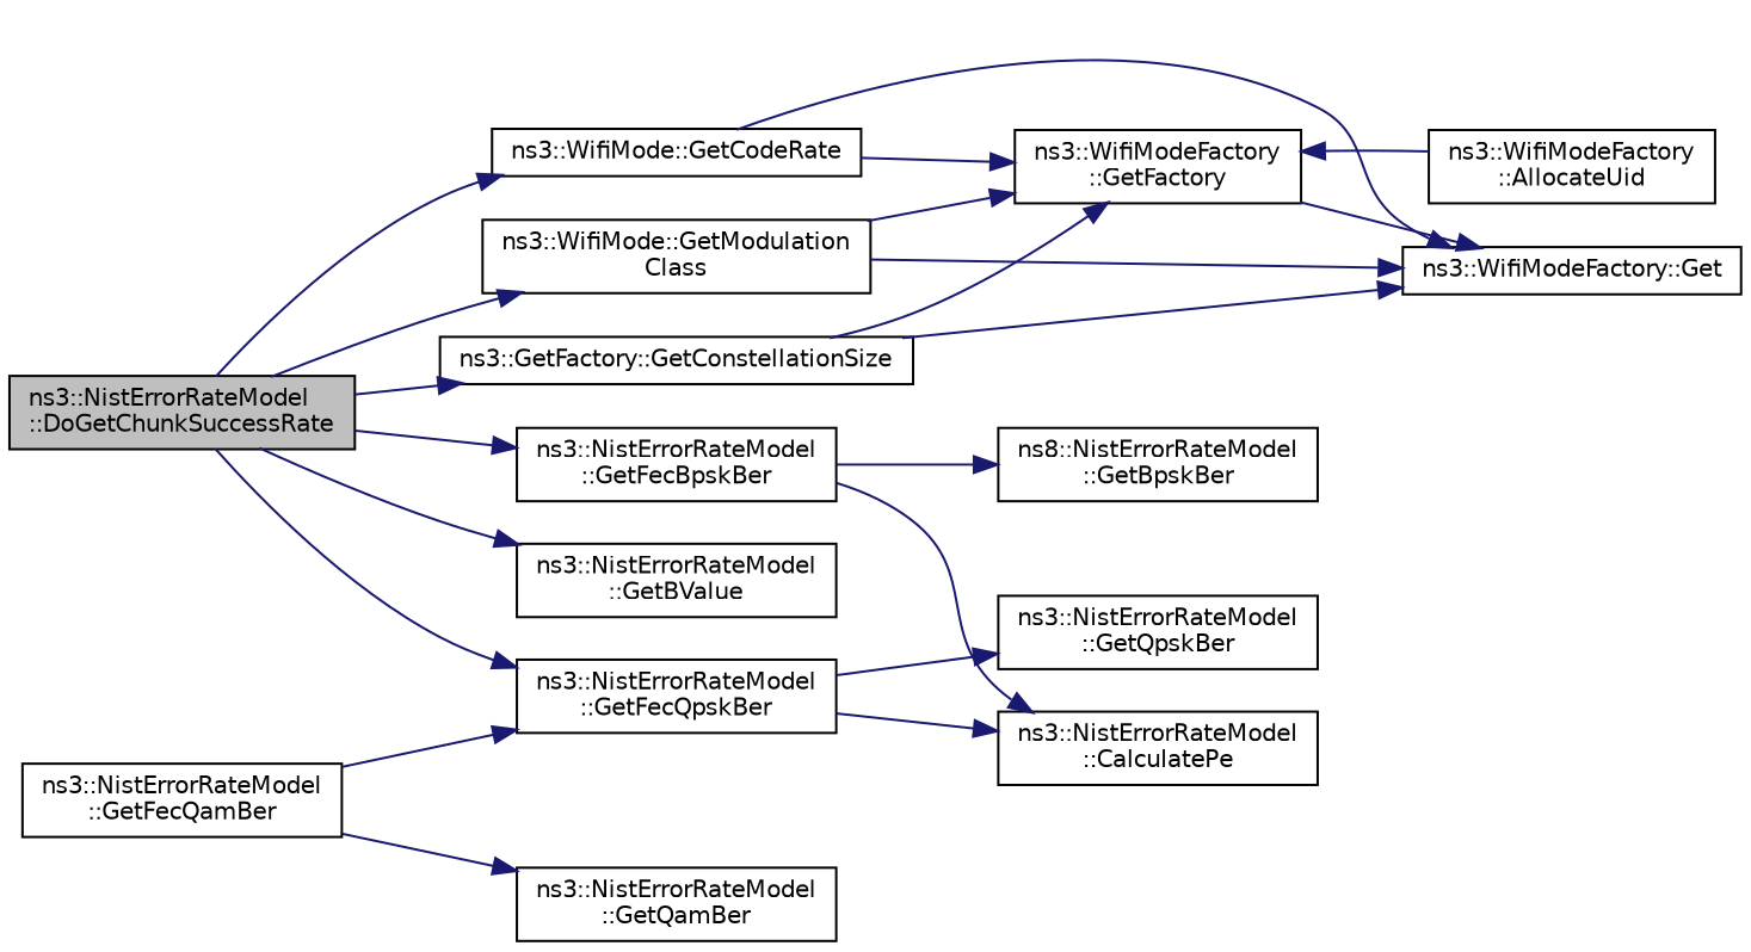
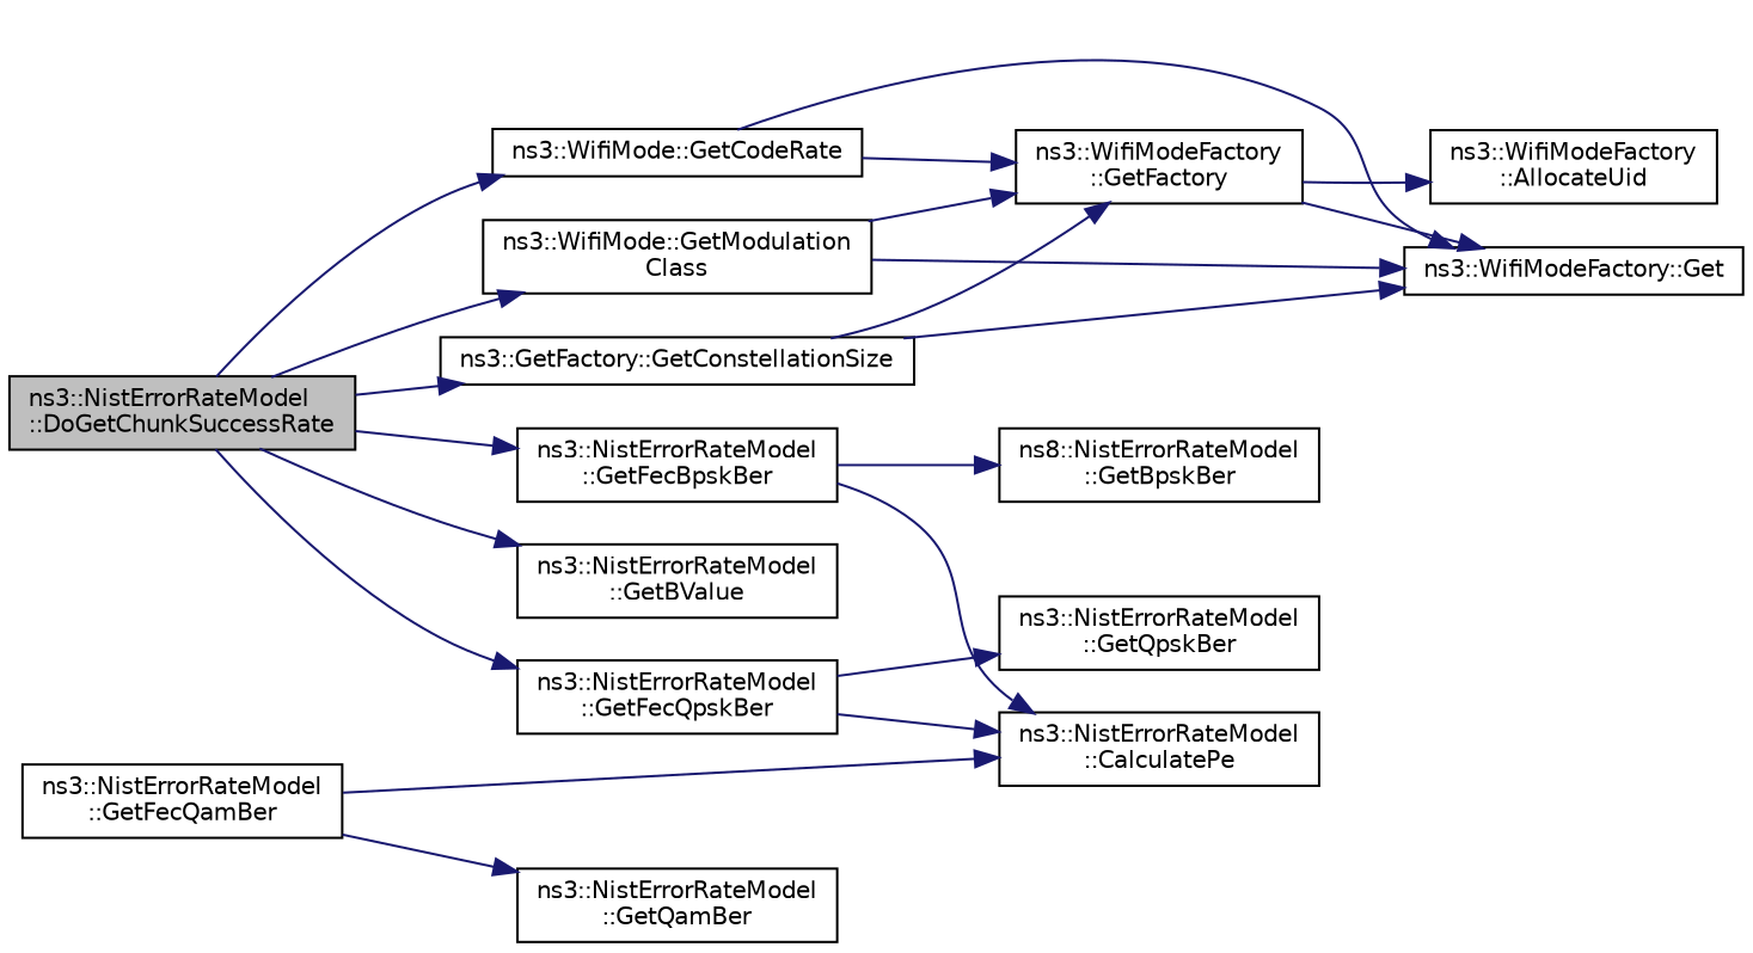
  digraph {
    rankdir=LR
    node [color=black fillcolor=white fontname=Helvetica fontsize=10 shape=record style=filled]
    edge [color=midnightblue fontname=Helvetica fontsize=10 labelfontname=Helvetica labelfontsize=10 style=solid]
    n1 [fillcolor=grey75 fontcolor=black height=0.2 label="ns3::NistErrorRateModel\l::DoGetChunkSuccessRate" width=0.4]
    n2 [height=0.2 label="ns3::NistErrorRateModel\l::GetBValue" width=0.4]
    n3 [height=0.2 label="ns3::WifiMode::GetCodeRate" width=0.4]
    n4 [height=0.2 label="ns3::GetFactory::GetConstellationSize" width=0.4]
    n5 [height=0.2 label="ns3::NistErrorRateModel\l::GetFecBpskBer" width=0.4]
    n6 [height=0.2 label="ns3::NistErrorRateModel\l::GetFecQpskBer" width=0.4]
    n7 [height=0.2 label="ns3::WifiMode::GetModulation\lClass" width=0.4]
    n8 [height=0.2 label="ns3::WifiModeFactory::Get" width=0.4]
    n9 [height=0.2 label="ns3::WifiModeFactory\l::GetFactory" width=0.4]
    n10 [height=0.2 label="ns3::NistErrorRateModel\l::CalculatePe" width=0.4]
    n11 [height=0.2 label="ns8::NistErrorRateModel\l::GetBpskBer" width=0.4]
    n12 [height=0.2 label="ns3::NistErrorRateModel\l::GetFecQamBer" width=0.4]
    n13 [height=0.2 label="ns3::NistErrorRateModel\l::GetQamBer" width=0.4]
    n14 [height=0.2 label="ns3::NistErrorRateModel\l::GetQpskBer" width=0.4]
    n15 [height=0.2 label="ns3::WifiModeFactory\l::AllocateUid" width=0.4]
    n1 -> n2
    n1 -> n3
    n1 -> n4
    n1 -> n5
    n1 -> n6
    n1 -> n7
    n3 -> n8
    n3 -> n9
    n4 -> n8
    n4 -> n9
    n5 -> n10
    n5 -> n11
    n6 -> n10
    n6 -> n14
    n7 -> n8
    n7 -> n9
    n9 -> n8
-   n15 -> n9
-   n12 -> n6
+   n9 -> n15
+   n12 -> n10
    n12 -> n13
  }
